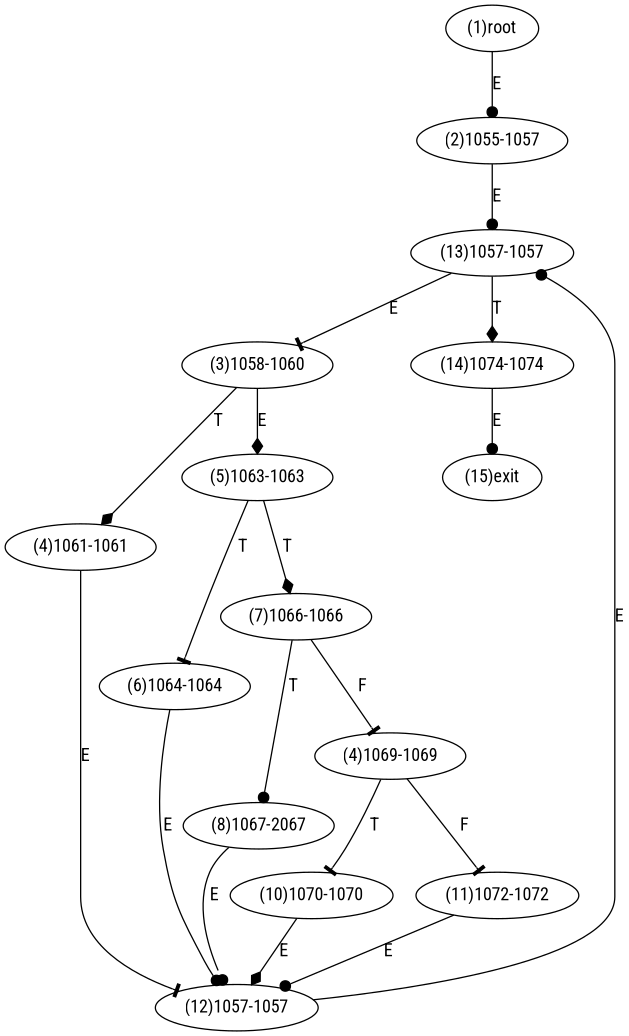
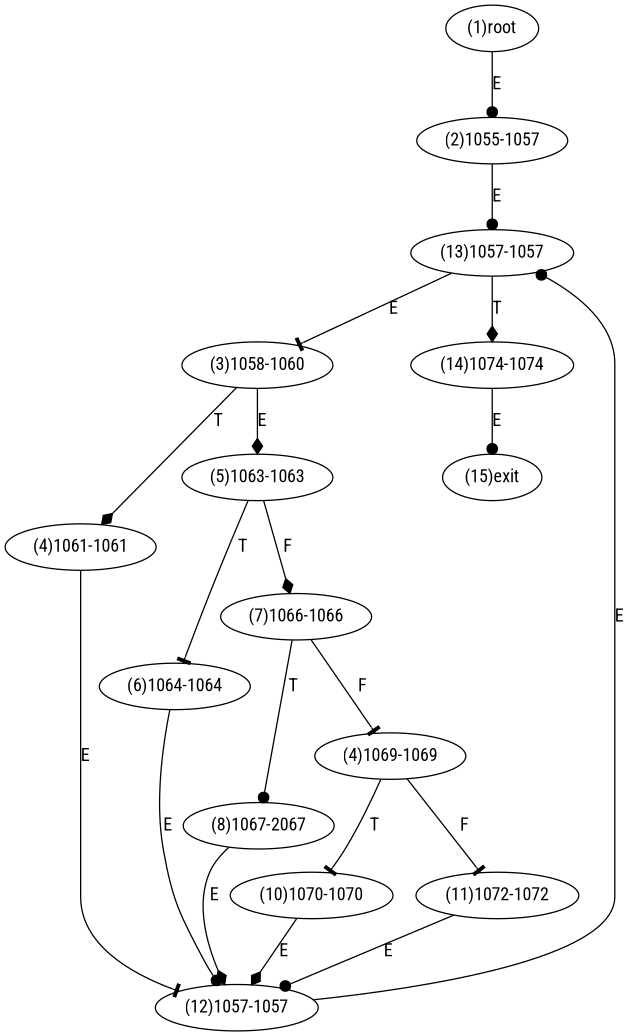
  digraph {
    fontname="Roboto Condensed"
    node [fontname="Roboto Condensed"]
    edge [arrowhead=dot fontname="Roboto Condensed"]
    n1 [label="(1)root"]
    n2 [label="(2)1055-1057"]
    n3 [label="(13)1057-1057"]
    n4 [label="(3)1058-1060"]
    n5 [label="(14)1074-1074"]
    n6 [label="(4)1061-1061"]
    n7 [label="(5)1063-1063"]
    n8 [label="(12)1057-1057"]
    n9 [label="(6)1064-1064"]
    n10 [label="(7)1066-1066"]
    n11 [label="(8)1067-2067"]
    n12 [label="(4)1069-1069"]
    n13 [label="(10)1070-1070"]
    n14 [label="(11)1072-1072"]
    n15 [label="(15)exit"]
    n1 -> n2 [label=E]
    n2 -> n3 [label=E]
    n3 -> n4 [arrowhead=tee label=E]
    n3 -> n5 [arrowhead=diamond label=T]
    n4 -> n6 [arrowhead=diamond label=T]
    n4 -> n7 [arrowhead=diamond label=E]
    n5 -> n15 [label=E]
    n6 -> n8 [arrowhead=tee label=E]
    n7 -> n9 [arrowhead=tee label=T]
-   n7 -> n10 [arrowhead=diamond label=T]
+   n7 -> n10 [arrowhead=diamond label=F]
    n8 -> n3 [label=E]
    n9 -> n8 [label=E]
    n10 -> n11 [label=T]
    n10 -> n12 [arrowhead=tee label=F]
-   n11 -> n8 [label=E]
+   n11 -> n8 [arrowhead=diamond label=E]
    n12 -> n13 [arrowhead=tee label=T]
    n12 -> n14 [arrowhead=tee label=F]
    n13 -> n8 [arrowhead=diamond label=E]
    n14 -> n8 [label=E]
  }
